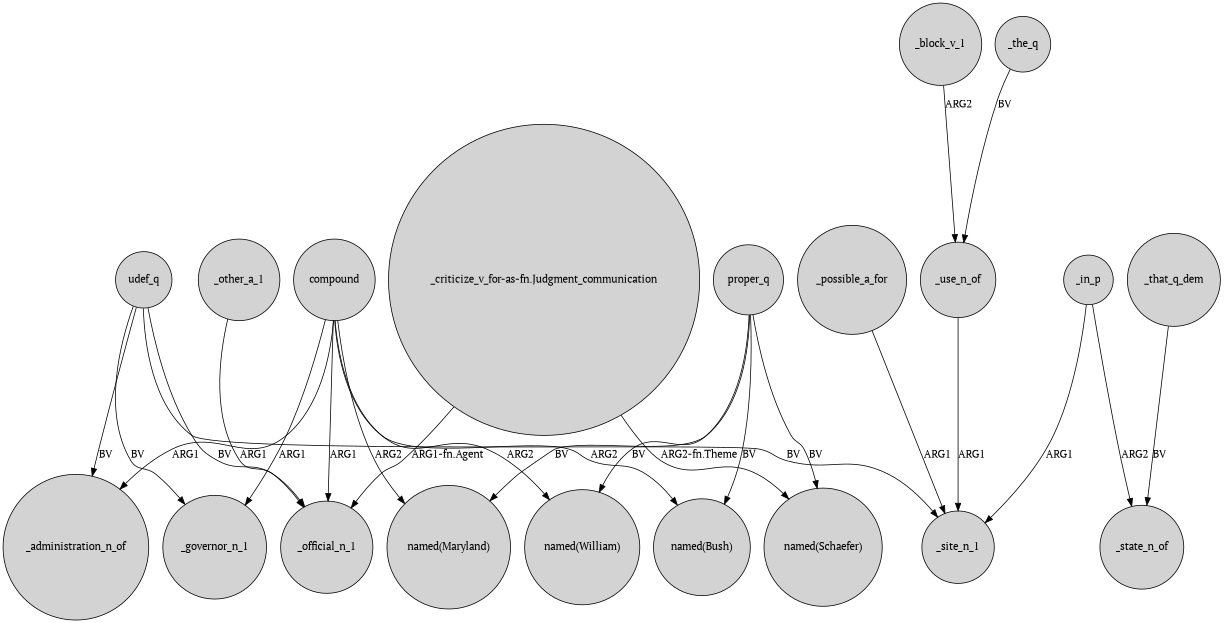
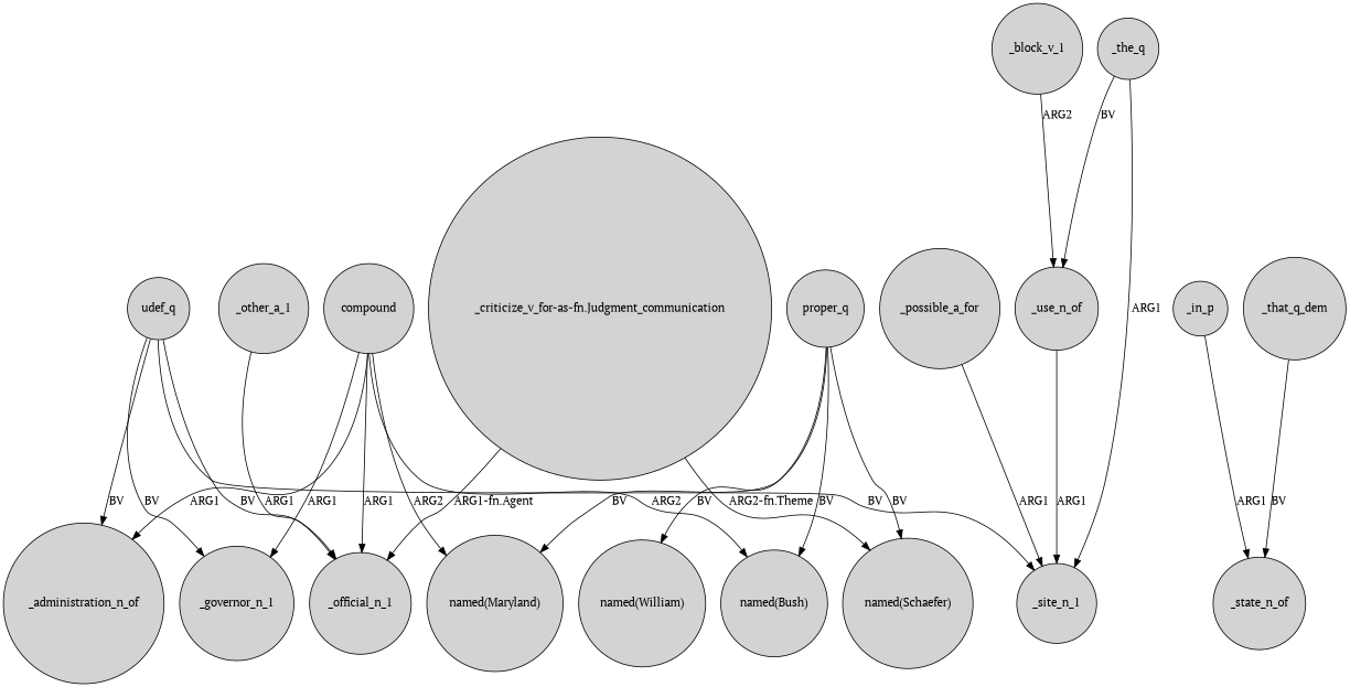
  digraph {
    fontname="PT Serif"
    node [fontname="PT Serif" shape=circle style=filled]
    edge [fontname="PT Serif"]
    udef_q
    _administration_n_of
    _site_n_1
    _governor_n_1
    _official_n_1
    proper_q
    "named(Schaefer)"
    "named(Bush)"
    "named(Maryland)"
    "named(William)"
    _use_n_of
    compound
    _that_q_dem
    _state_n_of
    _in_p
    _block_v_1
    _the_q
    "_criticize_v_for-as-fn.Judgment_communication"
    _other_a_1
    _possible_a_for
    udef_q -> _administration_n_of [label=BV]
    udef_q -> _site_n_1 [label=BV]
    udef_q -> _governor_n_1 [label=BV]
    udef_q -> _official_n_1 [label=BV]
    proper_q -> "named(Schaefer)" [label=BV]
    proper_q -> "named(Bush)" [label=BV]
    proper_q -> "named(Maryland)" [label=BV]
    proper_q -> "named(William)" [label=BV]
    _use_n_of -> _site_n_1 [label=ARG1]
    compound -> _administration_n_of [label=ARG1]
    compound -> _governor_n_1 [label=ARG1]
    compound -> _official_n_1 [label=ARG1]
    compound -> "named(Bush)" [label=ARG2]
    compound -> "named(Maryland)" [label=ARG2]
-   compound -> "named(William)" [label=ARG2]
    _that_q_dem -> _state_n_of [label=BV]
-   _in_p -> _site_n_1 [label=ARG1]
-   _in_p -> _state_n_of [label=ARG2]
+   _the_q -> _site_n_1 [label=ARG1]
+   _in_p -> _state_n_of [label=ARG1]
    _block_v_1 -> _use_n_of [label=ARG2]
    _the_q -> _use_n_of [label=BV]
    "_criticize_v_for-as-fn.Judgment_communication" -> _official_n_1 [label="ARG1-fn.Agent"]
    "_criticize_v_for-as-fn.Judgment_communication" -> "named(Schaefer)" [label="ARG2-fn.Theme"]
    _other_a_1 -> _official_n_1 [label=ARG1]
    _possible_a_for -> _site_n_1 [label=ARG1]
  }
